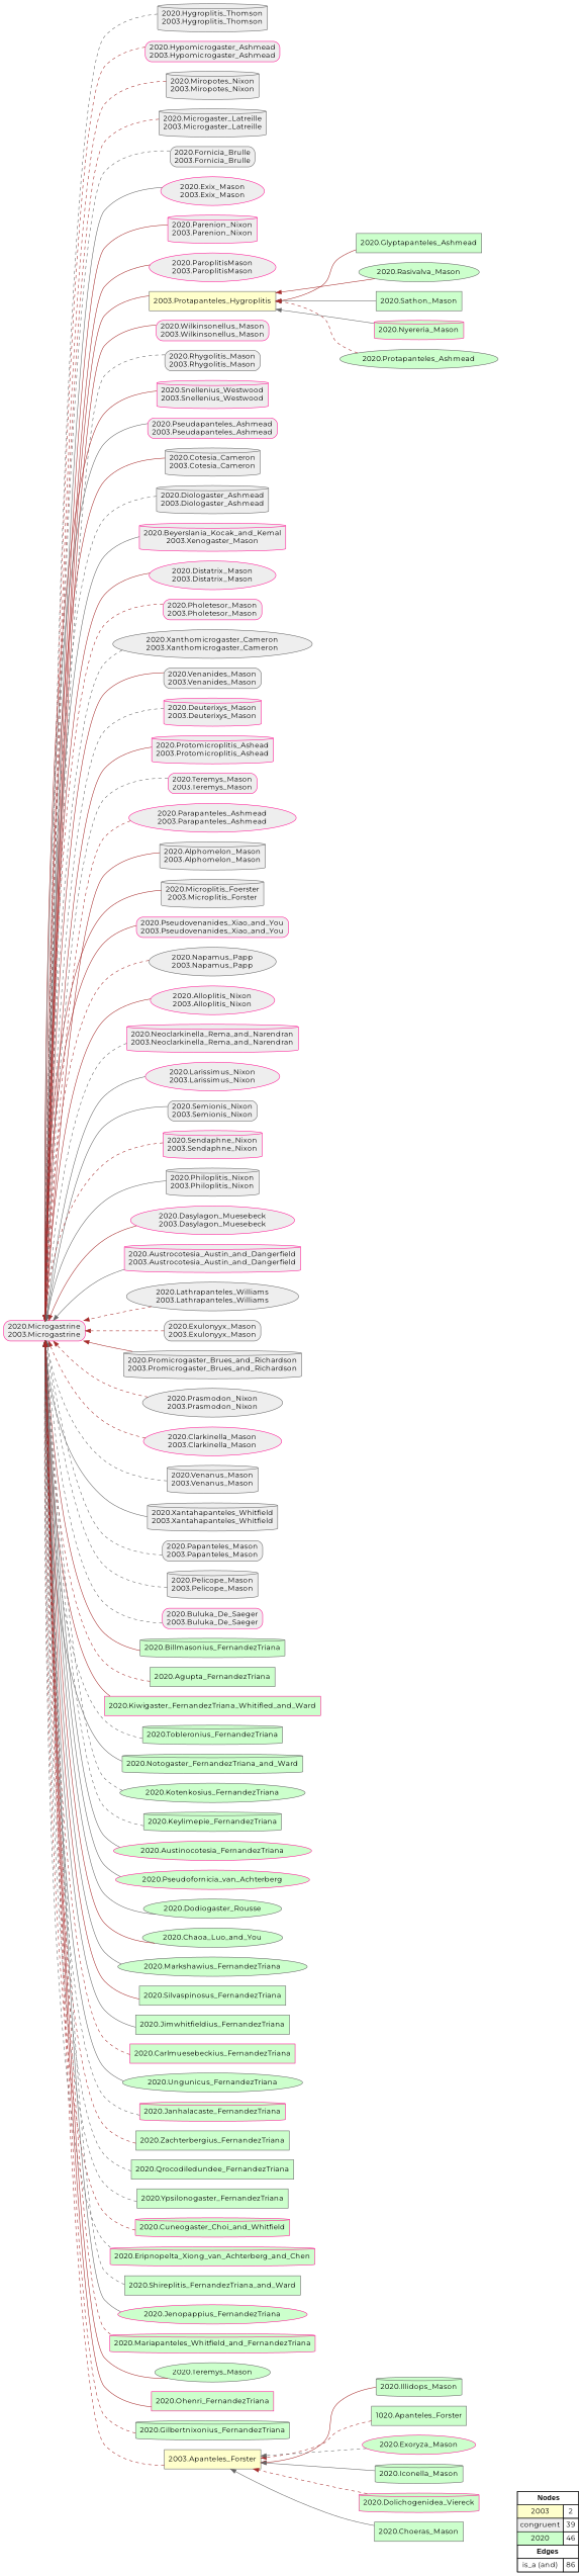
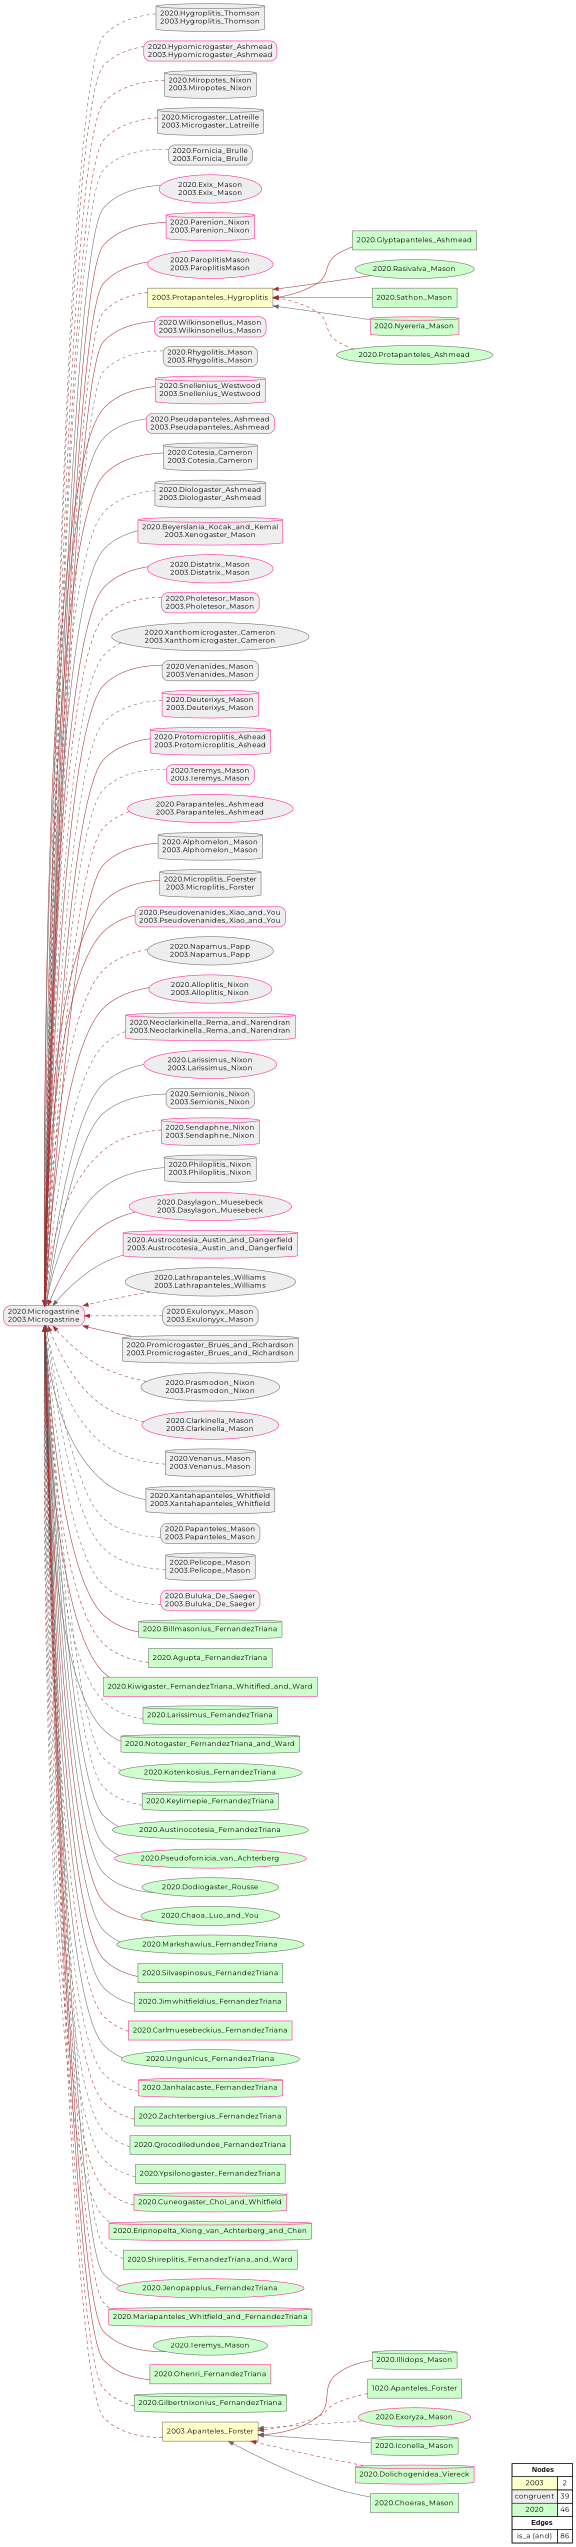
  digraph {
    fontname=Montserrat
    rankdir=RL
    node [fillcolor="#EEEEEE" fontname=Montserrat shape=cylinder style="filled,rounded" color=gray40]
    edge [arrowhead=normal color=brown constraint=true fontname=Montserrat penwidth=1 style=bold]
    n1 [fillcolor=white label=<   <TABLE BORDER="0" CELLBORDER="1" CELLSPACING="0" CELLPADDING="4">  <TR> <TD COLSPAN="2"><font face="Arial Black"> Nodes</font></TD> </TR>  <TR>   <TD bgcolor="#FFFFCC" fontname="helvetica">2003</TD>   <TD>2</TD>   </TR>  <TR>   <TD bgcolor="#EEEEEE" fontname="helvetica">congruent</TD>   <TD>39</TD>   </TR>  <TR>   <TD bgcolor="#CCFFCC" fontname="helvetica">2020</TD>   <TD>46</TD>   </TR>  <TR> <TD COLSPAN="2"><font face = "Arial Black"> Edges </font></TD> </TR>  <TR>   <TD><font color ="#000000">is_a (and)</font></TD><TD>86</TD> </TR> </TABLE>   > margin=0 shape=box style=filled color=""]
    "2003.Apanteles_Forster" [fillcolor="#FFFFCC" shape=box style=filled]
    "2020.Microgastrine\n2003.Microgastrine" [color=deeppink shape=box]
    "2020.Hygroplitis_Thomson\n2003.Hygroplitis_Thomson"
    "2020.Hypomicrogaster_Ashmead\n2003.Hypomicrogaster_Ashmead" [color=deeppink shape=box]
    "2020.Miropotes_Nixon\n2003.Miropotes_Nixon"
    "2020.Microgaster_Latreille\n2003.Microgaster_Latreille"
    "2020.Fornicia_Brulle\n2003.Fornicia_Brulle" [shape=box]
    "2020.Exix_Mason\n2003.Exix_Mason" [color=deeppink shape=ellipse]
    "2020.Parenion_Nixon\n2003.Parenion_Nixon" [color=deeppink]
    "2020.ParoplitisMason\n2003.ParoplitisMason" [color=deeppink shape=ellipse]
    "2020.Illidops_Mason" [fillcolor="#CCFFCC" style=filled]
    n13 [fillcolor="#CCFFCC" label="1020.Apanteles_Forster" shape=box style=filled]
    "2020.Exoryza_Mason" [color=deeppink fillcolor="#CCFFCC" shape=ellipse style=filled]
    "2020.Iconella_Mason" [fillcolor="#CCFFCC" style=filled]
    "2020.Dolichogenidea_Viereck" [color=deeppink fillcolor="#CCFFCC" style=filled]
    "2020.Choeras_Mason" [fillcolor="#CCFFCC" shape=box style=filled]
    n18 [fillcolor="#FFFFCC" label="2003.Protapanteles_Hygroplitis" shape=box style=filled]
    "2020.Wilkinsonellus_Mason\n2003.Wilkinsonellus_Mason" [color=deeppink shape=box]
    "2020.Rhygolitis_Mason\n2003.Rhygolitis_Mason" [shape=box]
    "2020.Snellenius_Westwood\n2003.Snellenius_Westwood" [color=deeppink]
    "2020.Pseudapanteles_Ashmead\n2003.Pseudapanteles_Ashmead" [color=deeppink shape=box]
    "2020.Cotesia_Cameron\n2003.Cotesia_Cameron"
    "2020.Diologaster_Ashmead\n2003.Diologaster_Ashmead"
    "2020.Beyerslania_Kocak_and_Kemal\n2003.Xenogaster_Mason" [color=deeppink]
    "2020.Distatrix_Mason\n2003.Distatrix_Mason" [color=deeppink shape=ellipse]
    "2020.Pholetesor_Mason\n2003.Pholetesor_Mason" [color=deeppink shape=box]
    "2020.Xanthomicrogaster_Cameron\n2003.Xanthomicrogaster_Cameron" [shape=ellipse]
    "2020.Venanides_Mason\n2003.Venanides_Mason" [shape=box]
    "2020.Deuterixys_Mason\n2003.Deuterixys_Mason" [color=deeppink]
    "2020.Protomicroplitis_Ashead\n2003.Protomicroplitis_Ashead" [color=deeppink]
    "2020.Teremys_Mason\n2003.Teremys_Mason" [color=deeppink shape=box]
    "2020.Parapanteles_Ashmead\n2003.Parapanteles_Ashmead" [color=deeppink shape=ellipse]
    "2020.Alphomelon_Mason\n2003.Alphomelon_Mason"
    "2020.Microplitis_Foerster\n2003.Microplitis_Forster"
    "2020.Glyptapanteles_Ashmead" [fillcolor="#CCFFCC" shape=box style=filled]
    "2020.Rasivalva_Mason" [fillcolor="#CCFFCC" shape=ellipse style=filled]
    "2020.Sathon_Mason" [fillcolor="#CCFFCC" shape=box style=filled]
    "2020.Nyereria_Mason" [color=deeppink fillcolor="#CCFFCC" style=filled]
    "2020.Protapanteles_Ashmead" [fillcolor="#CCFFCC" shape=ellipse style=filled]
    "2020.Pseudovenanides_Xiao_and_You\n2003.Pseudovenanides_Xiao_and_You" [color=deeppink shape=box]
    "2020.Napamus_Papp\n2003.Napamus_Papp" [shape=ellipse]
    "2020.Alloplitis_Nixon\n2003.Alloplitis_Nixon" [color=deeppink shape=ellipse]
    "2020.Neoclarkinella_Rema_and_Narendran\n2003.Neoclarkinella_Rema_and_Narendran" [color=deeppink]
    "2020.Larissimus_Nixon\n2003.Larissimus_Nixon" [color=deeppink shape=ellipse]
    "2020.Semionis_Nixon\n2003.Semionis_Nixon" [shape=box]
    "2020.Sendaphne_Nixon\n2003.Sendaphne_Nixon" [color=deeppink]
    "2020.Philoplitis_Nixon\n2003.Philoplitis_Nixon"
    "2020.Dasylagon_Muesebeck\n2003.Dasylagon_Muesebeck" [color=deeppink shape=ellipse]
    "2020.Austrocotesia_Austin_and_Dangerfield\n2003.Austrocotesia_Austin_and_Dangerfield" [color=deeppink]
    "2020.Lathrapanteles_Williams\n2003.Lathrapanteles_Williams" [shape=ellipse]
    "2020.Exulonyyx_Mason\n2003.Exulonyyx_Mason" [shape=box]
    "2020.Promicrogaster_Brues_and_Richardson\n2003.Promicrogaster_Brues_and_Richardson"
    "2020.Prasmodon_Nixon\n2003.Prasmodon_Nixon" [shape=ellipse]
    "2020.Clarkinella_Mason\n2003.Clarkinella_Mason" [color=deeppink shape=ellipse]
    "2020.Venanus_Mason\n2003.Venanus_Mason"
    "2020.Xantahapanteles_Whitfield\n2003.Xantahapanteles_Whitfield"
    "2020.Papanteles_Mason\n2003.Papanteles_Mason" [shape=box]
    "2020.Pelicope_Mason\n2003.Pelicope_Mason"
    "2020.Buluka_De_Saeger\n2003.Buluka_De_Saeger" [color=deeppink shape=box]
    "2020.Billmasonius_FernandezTriana" [fillcolor="#CCFFCC" style=filled]
    "2020.Agupta_FernandezTriana" [fillcolor="#CCFFCC" shape=box style=filled]
    "2020.Kiwigaster_FernandezTriana_Whitifled_and_Ward" [color=deeppink fillcolor="#CCFFCC" shape=box style=filled]
-   "2020.Tobleronius_FernandezTriana" [fillcolor="#CCFFCC" style=filled]
+   "2020.Tobleronius_FernandezTriana" [fillcolor="#CCFFCC" style=filled label="2020.Larissimus_FernandezTriana"]
    "2020.Notogaster_FernandezTriana_and_Ward" [fillcolor="#CCFFCC" style=filled]
    "2020.Kotenkosius_FernandezTriana" [fillcolor="#CCFFCC" shape=ellipse style=filled]
    "2020.Keylimepie_FernandezTriana" [fillcolor="#CCFFCC" style=filled]
-   "2020.Austinocotesia_FernandezTriana" [color=deeppink fillcolor="#CCFFCC" shape=ellipse style=filled]
+   "2020.Austinocotesia_FernandezTriana" [fillcolor="#CCFFCC" shape=ellipse style=filled]
    "2020.Pseudofornicia_van_Achterberg" [color=deeppink fillcolor="#CCFFCC" shape=ellipse style=filled]
    "2020.Dodiogaster_Rousse" [fillcolor="#CCFFCC" shape=ellipse style=filled]
    "2020.Chaoa_Luo_and_You" [fillcolor="#CCFFCC" shape=ellipse style=filled]
    "2020.Markshawius_FernandezTriana" [fillcolor="#CCFFCC" shape=ellipse style=filled]
    "2020.Silvaspinosus_FernandezTriana" [fillcolor="#CCFFCC" shape=box style=filled]
    "2020.Jimwhitfieldius_FernandezTriana" [fillcolor="#CCFFCC" shape=box style=filled]
    "2020.Carlmuesebeckius_FernandezTriana" [color=deeppink fillcolor="#CCFFCC" shape=box style=filled]
    "2020.Ungunicus_FernandezTriana" [fillcolor="#CCFFCC" shape=ellipse style=filled]
    "2020.Janhalacaste_FernandezTriana" [color=deeppink fillcolor="#CCFFCC" style=filled]
    "2020.Zachterbergius_FernandezTriana" [fillcolor="#CCFFCC" shape=box style=filled]
    "2020.Qrocodiledundee_FernandezTriana" [fillcolor="#CCFFCC" shape=box style=filled]
    "2020.Ypsilonogaster_FernandezTriana" [fillcolor="#CCFFCC" shape=box style=filled]
    "2020.Cuneogaster_Choi_and_Whitfield" [color=deeppink fillcolor="#CCFFCC" style=filled]
    "2020.Eripnopelta_Xiong_van_Achterberg_and_Chen" [color=deeppink fillcolor="#CCFFCC" style=filled]
    "2020.Shireplitis_FernandezTriana_and_Ward" [fillcolor="#CCFFCC" shape=box style=filled]
    "2020.Jenopappius_FernandezTriana" [color=deeppink fillcolor="#CCFFCC" shape=ellipse style=filled]
    "2020.Mariapanteles_Whitfield_and_FernandezTriana" [color=deeppink fillcolor="#CCFFCC" style=filled]
    "2020.Teremys_Mason" [fillcolor="#CCFFCC" shape=ellipse style=filled]
    "2020.Ohenri_FernandezTriana" [color=deeppink fillcolor="#CCFFCC" shape=box style=filled]
    "2020.Gilbertnixonius_FernandezTriana" [fillcolor="#CCFFCC" style=filled]
    subgraph sub_1 {
      rank=source
      n1
    }
    "2003.Apanteles_Forster" -> "2020.Microgastrine\n2003.Microgastrine" [style=dashed]
    "2020.Hygroplitis_Thomson\n2003.Hygroplitis_Thomson" -> "2020.Microgastrine\n2003.Microgastrine" [color=gray40 style=dashed]
    "2020.Hypomicrogaster_Ashmead\n2003.Hypomicrogaster_Ashmead" -> "2020.Microgastrine\n2003.Microgastrine" [style=dashed]
    "2020.Miropotes_Nixon\n2003.Miropotes_Nixon" -> "2020.Microgastrine\n2003.Microgastrine" [style=dashed]
    "2020.Microgaster_Latreille\n2003.Microgaster_Latreille" -> "2020.Microgastrine\n2003.Microgastrine" [style=dashed]
    "2020.Fornicia_Brulle\n2003.Fornicia_Brulle" -> "2020.Microgastrine\n2003.Microgastrine" [color=gray40 style=dashed]
    "2020.Exix_Mason\n2003.Exix_Mason" -> "2020.Microgastrine\n2003.Microgastrine" [color=gray40]
    "2020.Parenion_Nixon\n2003.Parenion_Nixon" -> "2020.Microgastrine\n2003.Microgastrine"
    "2020.ParoplitisMason\n2003.ParoplitisMason" -> "2020.Microgastrine\n2003.Microgastrine"
    "2020.Illidops_Mason" -> "2003.Apanteles_Forster"
    n13 -> "2003.Apanteles_Forster" [style=dashed]
    "2020.Exoryza_Mason" -> "2003.Apanteles_Forster" [color=gray40 style=dashed]
    "2020.Iconella_Mason" -> "2003.Apanteles_Forster" [color=gray40]
    "2020.Dolichogenidea_Viereck" -> "2003.Apanteles_Forster" [style=dashed]
    "2020.Choeras_Mason" -> "2003.Apanteles_Forster" [color=gray40]
-   n18 -> "2020.Microgastrine\n2003.Microgastrine"
+   n18 -> "2020.Microgastrine\n2003.Microgastrine" [style=dashed]
    "2020.Wilkinsonellus_Mason\n2003.Wilkinsonellus_Mason" -> "2020.Microgastrine\n2003.Microgastrine"
    "2020.Rhygolitis_Mason\n2003.Rhygolitis_Mason" -> "2020.Microgastrine\n2003.Microgastrine" [color=gray40 style=dashed]
    "2020.Snellenius_Westwood\n2003.Snellenius_Westwood" -> "2020.Microgastrine\n2003.Microgastrine"
    "2020.Pseudapanteles_Ashmead\n2003.Pseudapanteles_Ashmead" -> "2020.Microgastrine\n2003.Microgastrine" [color=gray40]
    "2020.Cotesia_Cameron\n2003.Cotesia_Cameron" -> "2020.Microgastrine\n2003.Microgastrine"
    "2020.Diologaster_Ashmead\n2003.Diologaster_Ashmead" -> "2020.Microgastrine\n2003.Microgastrine" [color=gray40 style=dashed]
    "2020.Beyerslania_Kocak_and_Kemal\n2003.Xenogaster_Mason" -> "2020.Microgastrine\n2003.Microgastrine" [color=gray40]
    "2020.Distatrix_Mason\n2003.Distatrix_Mason" -> "2020.Microgastrine\n2003.Microgastrine"
    "2020.Pholetesor_Mason\n2003.Pholetesor_Mason" -> "2020.Microgastrine\n2003.Microgastrine" [style=dashed]
    "2020.Xanthomicrogaster_Cameron\n2003.Xanthomicrogaster_Cameron" -> "2020.Microgastrine\n2003.Microgastrine" [color=gray40 style=dashed]
    "2020.Venanides_Mason\n2003.Venanides_Mason" -> "2020.Microgastrine\n2003.Microgastrine"
    "2020.Deuterixys_Mason\n2003.Deuterixys_Mason" -> "2020.Microgastrine\n2003.Microgastrine" [color=gray40 style=dashed]
    "2020.Protomicroplitis_Ashead\n2003.Protomicroplitis_Ashead" -> "2020.Microgastrine\n2003.Microgastrine"
    "2020.Teremys_Mason\n2003.Teremys_Mason" -> "2020.Microgastrine\n2003.Microgastrine" [color=gray40 style=dashed]
    "2020.Parapanteles_Ashmead\n2003.Parapanteles_Ashmead" -> "2020.Microgastrine\n2003.Microgastrine" [style=dashed]
    "2020.Alphomelon_Mason\n2003.Alphomelon_Mason" -> "2020.Microgastrine\n2003.Microgastrine"
    "2020.Microplitis_Foerster\n2003.Microplitis_Forster" -> "2020.Microgastrine\n2003.Microgastrine"
    "2020.Glyptapanteles_Ashmead" -> n18
    "2020.Rasivalva_Mason" -> n18
    "2020.Sathon_Mason" -> n18 [color=gray40]
    "2020.Nyereria_Mason" -> n18 [color=gray40]
    "2020.Protapanteles_Ashmead" -> n18 [style=dashed]
    "2020.Pseudovenanides_Xiao_and_You\n2003.Pseudovenanides_Xiao_and_You" -> "2020.Microgastrine\n2003.Microgastrine"
    "2020.Napamus_Papp\n2003.Napamus_Papp" -> "2020.Microgastrine\n2003.Microgastrine" [style=dashed]
    "2020.Alloplitis_Nixon\n2003.Alloplitis_Nixon" -> "2020.Microgastrine\n2003.Microgastrine"
    "2020.Neoclarkinella_Rema_and_Narendran\n2003.Neoclarkinella_Rema_and_Narendran" -> "2020.Microgastrine\n2003.Microgastrine" [color=gray40 style=dashed]
    "2020.Larissimus_Nixon\n2003.Larissimus_Nixon" -> "2020.Microgastrine\n2003.Microgastrine" [color=gray40]
    "2020.Semionis_Nixon\n2003.Semionis_Nixon" -> "2020.Microgastrine\n2003.Microgastrine" [color=gray40]
    "2020.Sendaphne_Nixon\n2003.Sendaphne_Nixon" -> "2020.Microgastrine\n2003.Microgastrine" [style=dashed]
    "2020.Philoplitis_Nixon\n2003.Philoplitis_Nixon" -> "2020.Microgastrine\n2003.Microgastrine" [color=gray40]
    "2020.Dasylagon_Muesebeck\n2003.Dasylagon_Muesebeck" -> "2020.Microgastrine\n2003.Microgastrine"
    "2020.Austrocotesia_Austin_and_Dangerfield\n2003.Austrocotesia_Austin_and_Dangerfield" -> "2020.Microgastrine\n2003.Microgastrine" [color=gray40]
    "2020.Lathrapanteles_Williams\n2003.Lathrapanteles_Williams" -> "2020.Microgastrine\n2003.Microgastrine" [style=dashed]
    "2020.Exulonyyx_Mason\n2003.Exulonyyx_Mason" -> "2020.Microgastrine\n2003.Microgastrine" [style=dashed]
    "2020.Promicrogaster_Brues_and_Richardson\n2003.Promicrogaster_Brues_and_Richardson" -> "2020.Microgastrine\n2003.Microgastrine"
    "2020.Prasmodon_Nixon\n2003.Prasmodon_Nixon" -> "2020.Microgastrine\n2003.Microgastrine" [style=dashed]
    "2020.Clarkinella_Mason\n2003.Clarkinella_Mason" -> "2020.Microgastrine\n2003.Microgastrine" [style=dashed]
    "2020.Venanus_Mason\n2003.Venanus_Mason" -> "2020.Microgastrine\n2003.Microgastrine" [color=gray40 style=dashed]
    "2020.Xantahapanteles_Whitfield\n2003.Xantahapanteles_Whitfield" -> "2020.Microgastrine\n2003.Microgastrine" [color=gray40]
    "2020.Papanteles_Mason\n2003.Papanteles_Mason" -> "2020.Microgastrine\n2003.Microgastrine" [color=gray40 style=dashed]
    "2020.Pelicope_Mason\n2003.Pelicope_Mason" -> "2020.Microgastrine\n2003.Microgastrine" [color=gray40 style=dashed]
    "2020.Buluka_De_Saeger\n2003.Buluka_De_Saeger" -> "2020.Microgastrine\n2003.Microgastrine" [color=gray40 style=dashed]
    "2020.Billmasonius_FernandezTriana" -> "2020.Microgastrine\n2003.Microgastrine"
    "2020.Agupta_FernandezTriana" -> "2020.Microgastrine\n2003.Microgastrine" [style=dashed]
    "2020.Kiwigaster_FernandezTriana_Whitifled_and_Ward" -> "2020.Microgastrine\n2003.Microgastrine"
    "2020.Tobleronius_FernandezTriana" -> "2020.Microgastrine\n2003.Microgastrine" [color=gray40 style=dashed]
    "2020.Notogaster_FernandezTriana_and_Ward" -> "2020.Microgastrine\n2003.Microgastrine" [color=gray40]
    "2020.Kotenkosius_FernandezTriana" -> "2020.Microgastrine\n2003.Microgastrine" [color=gray40 style=dashed]
    "2020.Keylimepie_FernandezTriana" -> "2020.Microgastrine\n2003.Microgastrine" [color=gray40 style=dashed]
    "2020.Austinocotesia_FernandezTriana" -> "2020.Microgastrine\n2003.Microgastrine" [color=gray40]
    "2020.Pseudofornicia_van_Achterberg" -> "2020.Microgastrine\n2003.Microgastrine" [color=gray40]
    "2020.Dodiogaster_Rousse" -> "2020.Microgastrine\n2003.Microgastrine" [color=gray40]
    "2020.Chaoa_Luo_and_You" -> "2020.Microgastrine\n2003.Microgastrine"
    "2020.Markshawius_FernandezTriana" -> "2020.Microgastrine\n2003.Microgastrine" [color=gray40]
    "2020.Silvaspinosus_FernandezTriana" -> "2020.Microgastrine\n2003.Microgastrine"
    "2020.Jimwhitfieldius_FernandezTriana" -> "2020.Microgastrine\n2003.Microgastrine" [color=gray40]
    "2020.Carlmuesebeckius_FernandezTriana" -> "2020.Microgastrine\n2003.Microgastrine" [style=dashed]
    "2020.Ungunicus_FernandezTriana" -> "2020.Microgastrine\n2003.Microgastrine" [color=gray40]
    "2020.Janhalacaste_FernandezTriana" -> "2020.Microgastrine\n2003.Microgastrine" [color=gray40 style=dashed]
    "2020.Zachterbergius_FernandezTriana" -> "2020.Microgastrine\n2003.Microgastrine" [style=dashed]
    "2020.Qrocodiledundee_FernandezTriana" -> "2020.Microgastrine\n2003.Microgastrine" [color=gray40 style=dashed]
    "2020.Ypsilonogaster_FernandezTriana" -> "2020.Microgastrine\n2003.Microgastrine" [color=gray40 style=dashed]
    "2020.Cuneogaster_Choi_and_Whitfield" -> "2020.Microgastrine\n2003.Microgastrine" [style=dashed]
    "2020.Eripnopelta_Xiong_van_Achterberg_and_Chen" -> "2020.Microgastrine\n2003.Microgastrine" [color=gray40 style=dashed]
    "2020.Shireplitis_FernandezTriana_and_Ward" -> "2020.Microgastrine\n2003.Microgastrine" [color=gray40 style=dashed]
    "2020.Jenopappius_FernandezTriana" -> "2020.Microgastrine\n2003.Microgastrine" [color=gray40]
    "2020.Mariapanteles_Whitfield_and_FernandezTriana" -> "2020.Microgastrine\n2003.Microgastrine" [style=dashed]
    "2020.Teremys_Mason" -> "2020.Microgastrine\n2003.Microgastrine"
    "2020.Ohenri_FernandezTriana" -> "2020.Microgastrine\n2003.Microgastrine"
    "2020.Gilbertnixonius_FernandezTriana" -> "2020.Microgastrine\n2003.Microgastrine" [style=dashed]
  }
